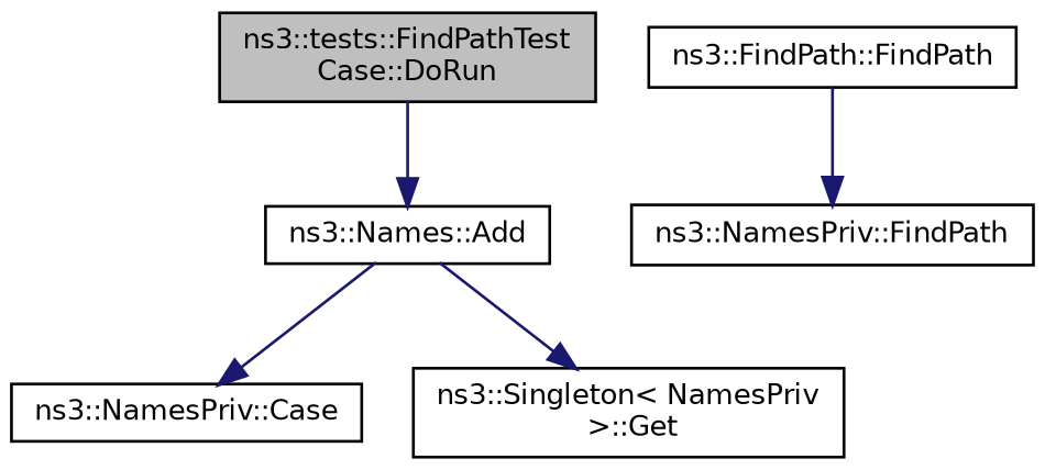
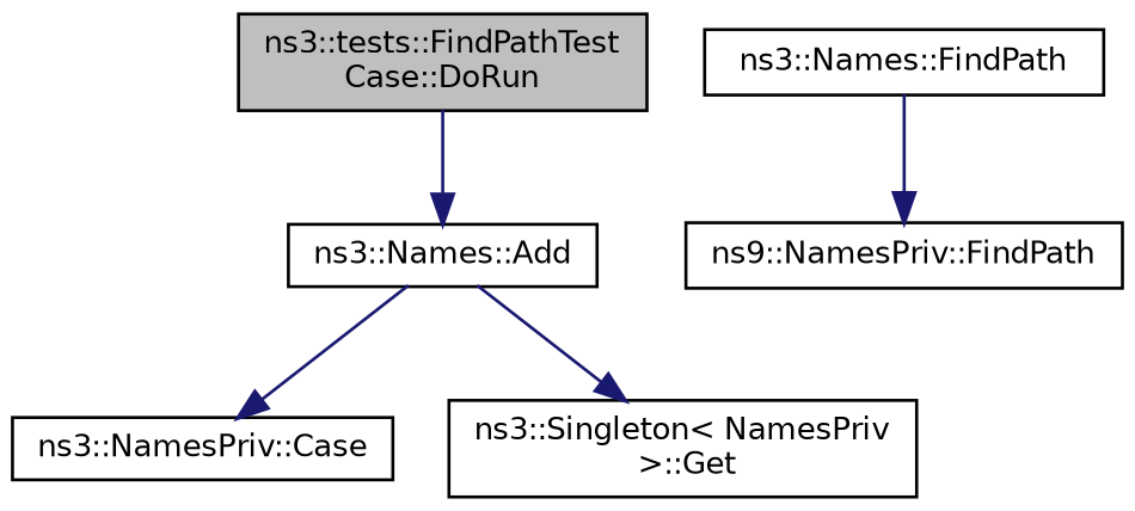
  digraph {
    rankdir=TB
    node [color=black fillcolor=white fontname=Helvetica fontsize=10 shape=record style=filled]
    edge [color=midnightblue fontname=Helvetica fontsize=10 labelfontname=Helvetica labelfontsize=10 style=solid]
    n1 [fillcolor=grey75 fontcolor=black height=0.2 label="ns3::tests::FindPathTest\lCase::DoRun" width=0.4]
    n2 [height=0.2 label="ns3::Names::Add" width=0.4]
    n3 [height=0.2 label="ns3::NamesPriv::Case" width=0.4]
    n4 [height=0.2 label="ns3::Singleton\< NamesPriv\l \>::Get" width=0.4]
-   n5 [height=0.2 label="ns3::FindPath::FindPath" width=0.4]
-   n6 [height=0.2 label="ns3::NamesPriv::FindPath" width=0.4]
+   n5 [height=0.2 label="ns3::Names::FindPath" width=0.4]
+   n6 [height=0.2 label="ns9::NamesPriv::FindPath" width=0.4]
    n1 -> n2
    n2 -> n3
    n2 -> n4
    n5 -> n6
  }
